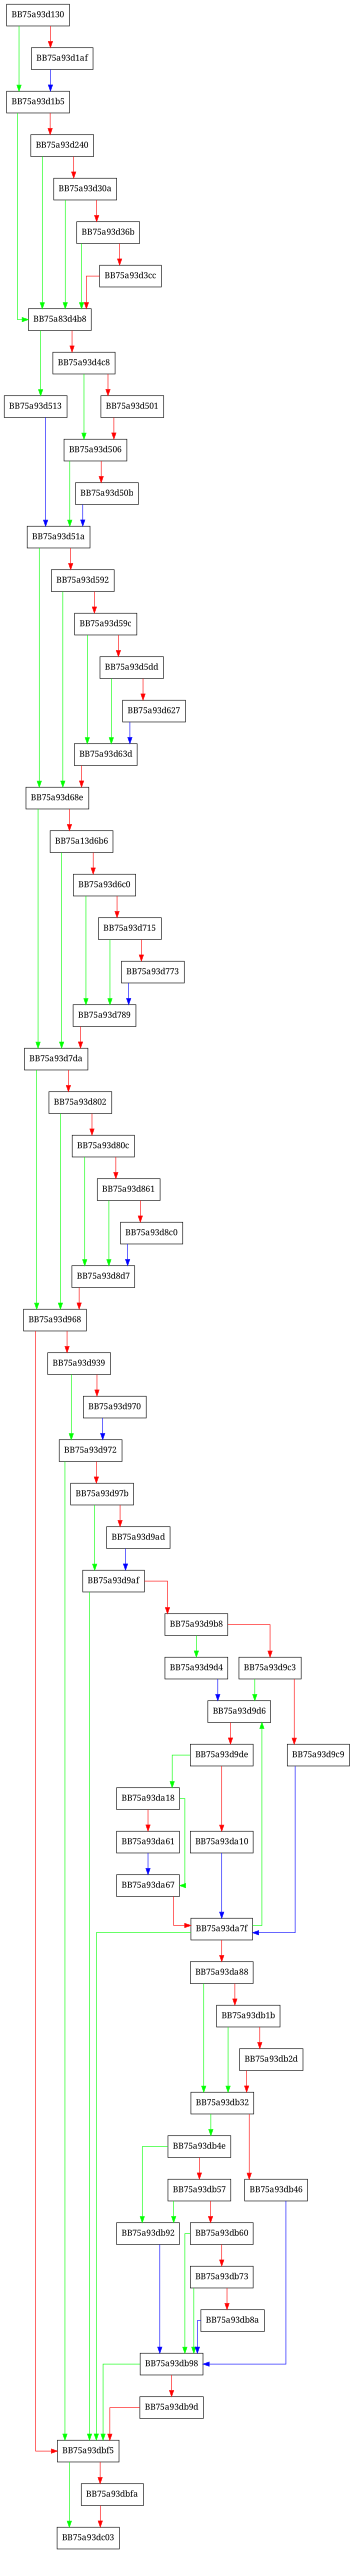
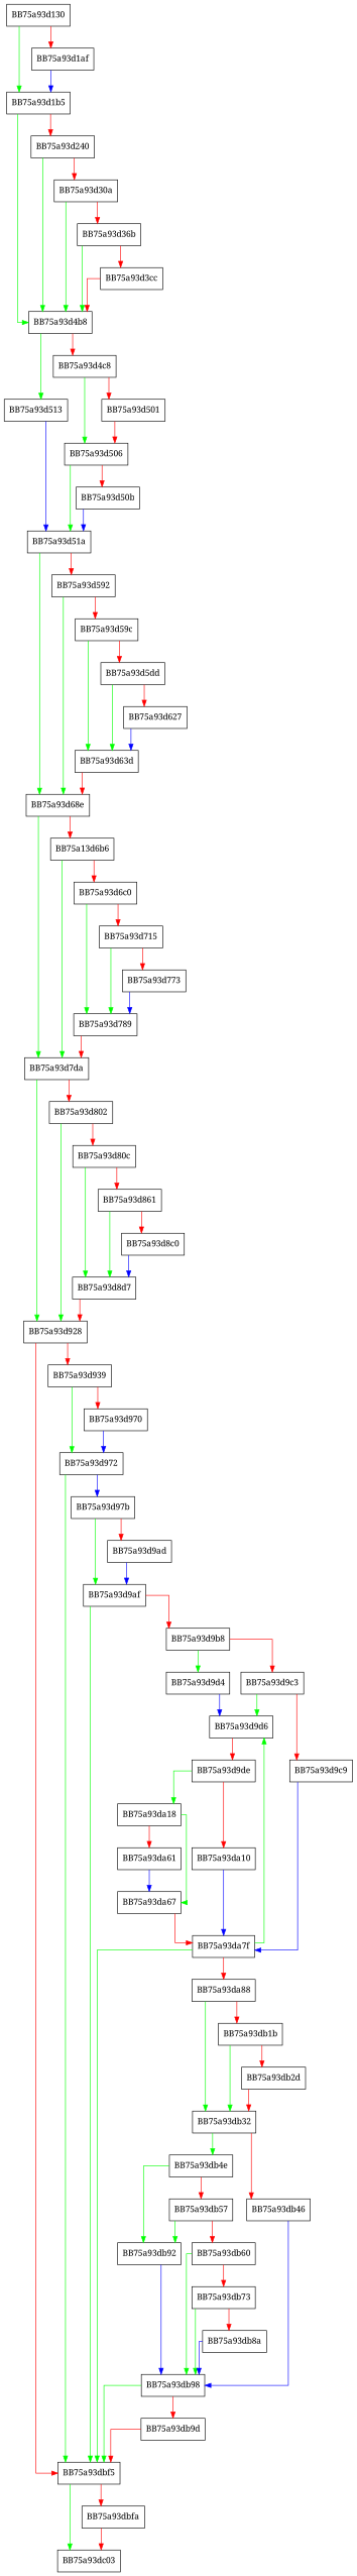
  digraph {
    fontname="Noto Serif"
    splines=ortho
    node [fontname="Noto Serif" shape=box]
    edge [color=red fontname="Noto Serif"]
    BB75a93d130
    BB75a93d1b5
    BB75a93d1af
-   BB75a93d4b8 [label=BB75a83d4b8]
+   BB75a93d4b8
    BB75a93d240
    BB75a93d513
    BB75a93d4c8
    BB75a93d30a
    BB75a93d51a
    BB75a93d506
    BB75a93d501
    BB75a93d36b
    BB75a93d3cc
    BB75a93d68e
    BB75a93d592
    BB75a93d50b
    BB75a93d7da
    n18 [label=BB75a13d6b6]
    BB75a93d59c
-   BB75a93d928 [label=BB75a93d968]
+   BB75a93d928
    BB75a93d802
    BB75a93d6c0
    BB75a93d63d
    BB75a93d5dd
    BB75a93d627
    BB75a93dbf5
    BB75a93d939
    BB75a93d80c
    BB75a93d789
    BB75a93d715
    BB75a93d773
    BB75a93dc03
    BB75a93dbfa
    BB75a93d972
    BB75a93d970
    BB75a93d8d7
    BB75a93d861
    BB75a93d8c0
    BB75a93d97b
    BB75a93d9af
    BB75a93d9ad
    BB75a93d9b8
    BB75a93d9d4
    BB75a93d9c3
    BB75a93d9d6
    BB75a93d9c9
    BB75a93d9de
    BB75a93da7f
    BB75a93da88
    BB75a93da18
    BB75a93da10
    BB75a93db32
    BB75a93db1b
    BB75a93da67
    BB75a93da61
    BB75a93db4e
    BB75a93db46
    BB75a93db2d
    BB75a93db92
    BB75a93db57
    BB75a93db98
    BB75a93db60
    BB75a93db9d
    BB75a93db73
    BB75a93db8a
    BB75a93d130 -> BB75a93d1b5 [color=green]
    BB75a93d130 -> BB75a93d1af
    BB75a93d1b5 -> BB75a93d4b8 [color=green]
    BB75a93d1b5 -> BB75a93d240
    BB75a93d1af -> BB75a93d1b5 [color=blue]
    BB75a93d4b8 -> BB75a93d513 [color=green]
    BB75a93d4b8 -> BB75a93d4c8
    BB75a93d240 -> BB75a93d4b8 [color=green]
    BB75a93d240 -> BB75a93d30a
    BB75a93d513 -> BB75a93d51a [color=blue]
    BB75a93d4c8 -> BB75a93d506 [color=green]
    BB75a93d4c8 -> BB75a93d501
    BB75a93d30a -> BB75a93d4b8 [color=green]
    BB75a93d30a -> BB75a93d36b
    BB75a93d51a -> BB75a93d68e [color=green]
    BB75a93d51a -> BB75a93d592
    BB75a93d506 -> BB75a93d51a [color=green]
    BB75a93d506 -> BB75a93d50b
    BB75a93d501 -> BB75a93d506
    BB75a93d36b -> BB75a93d4b8 [color=green]
    BB75a93d36b -> BB75a93d3cc
    BB75a93d3cc -> BB75a93d4b8
    BB75a93d68e -> BB75a93d7da [color=green]
    BB75a93d68e -> n18
    BB75a93d592 -> BB75a93d68e [color=green]
    BB75a93d592 -> BB75a93d59c
    BB75a93d50b -> BB75a93d51a [color=blue]
    BB75a93d7da -> BB75a93d928 [color=green]
    BB75a93d7da -> BB75a93d802
    n18 -> BB75a93d7da [color=green]
    n18 -> BB75a93d6c0
    BB75a93d59c -> BB75a93d63d [color=green]
    BB75a93d59c -> BB75a93d5dd
    BB75a93d928 -> BB75a93dbf5
    BB75a93d928 -> BB75a93d939
    BB75a93d802 -> BB75a93d928 [color=green]
    BB75a93d802 -> BB75a93d80c
    BB75a93d6c0 -> BB75a93d789 [color=green]
    BB75a93d6c0 -> BB75a93d715
    BB75a93d63d -> BB75a93d68e
    BB75a93d5dd -> BB75a93d63d [color=green]
    BB75a93d5dd -> BB75a93d627
    BB75a93d627 -> BB75a93d63d [color=blue]
    BB75a93dbf5 -> BB75a93dc03 [color=green]
    BB75a93dbf5 -> BB75a93dbfa
    BB75a93d939 -> BB75a93d972 [color=green]
    BB75a93d939 -> BB75a93d970
    BB75a93d80c -> BB75a93d8d7 [color=green]
    BB75a93d80c -> BB75a93d861
    BB75a93d789 -> BB75a93d7da
    BB75a93d715 -> BB75a93d789 [color=green]
    BB75a93d715 -> BB75a93d773
    BB75a93d773 -> BB75a93d789 [color=blue]
    BB75a93dbfa -> BB75a93dc03
    BB75a93d972 -> BB75a93dbf5 [color=green]
-   BB75a93d972 -> BB75a93d97b
+   BB75a93d972 -> BB75a93d97b [color=blue]
    BB75a93d970 -> BB75a93d972 [color=blue]
    BB75a93d8d7 -> BB75a93d928
    BB75a93d861 -> BB75a93d8d7 [color=green]
    BB75a93d861 -> BB75a93d8c0
    BB75a93d8c0 -> BB75a93d8d7 [color=blue]
    BB75a93d97b -> BB75a93d9af [color=green]
    BB75a93d97b -> BB75a93d9ad
    BB75a93d9af -> BB75a93dbf5 [color=green]
    BB75a93d9af -> BB75a93d9b8
    BB75a93d9ad -> BB75a93d9af [color=blue]
    BB75a93d9b8 -> BB75a93d9d4 [color=green]
    BB75a93d9b8 -> BB75a93d9c3
    BB75a93d9d4 -> BB75a93d9d6 [color=blue]
    BB75a93d9c3 -> BB75a93d9d6 [color=green]
    BB75a93d9c3 -> BB75a93d9c9
    BB75a93d9d6 -> BB75a93d9de
    BB75a93d9c9 -> BB75a93da7f [color=blue]
    BB75a93d9de -> BB75a93da18 [color=green]
    BB75a93d9de -> BB75a93da10
    BB75a93da7f -> BB75a93dbf5 [color=green]
    BB75a93da7f -> BB75a93d9d6 [color=green]
    BB75a93da7f -> BB75a93da88
    BB75a93da88 -> BB75a93db32 [color=green]
    BB75a93da88 -> BB75a93db1b
    BB75a93da18 -> BB75a93da67 [color=green]
    BB75a93da18 -> BB75a93da61
    BB75a93da10 -> BB75a93da7f [color=blue]
    BB75a93db32 -> BB75a93db4e [color=green]
    BB75a93db32 -> BB75a93db46
    BB75a93db1b -> BB75a93db32 [color=green]
    BB75a93db1b -> BB75a93db2d
    BB75a93da67 -> BB75a93da7f
    BB75a93da61 -> BB75a93da67 [color=blue]
    BB75a93db4e -> BB75a93db92 [color=green]
    BB75a93db4e -> BB75a93db57
    BB75a93db46 -> BB75a93db98 [color=blue]
    BB75a93db2d -> BB75a93db32
    BB75a93db92 -> BB75a93db98 [color=blue]
    BB75a93db57 -> BB75a93db92 [color=green]
    BB75a93db57 -> BB75a93db60
    BB75a93db98 -> BB75a93dbf5 [color=green]
    BB75a93db98 -> BB75a93db9d
    BB75a93db60 -> BB75a93db98 [color=green]
    BB75a93db60 -> BB75a93db73
    BB75a93db9d -> BB75a93dbf5
    BB75a93db73 -> BB75a93db98 [color=green]
    BB75a93db73 -> BB75a93db8a
    BB75a93db8a -> BB75a93db98 [color=blue]
  }
